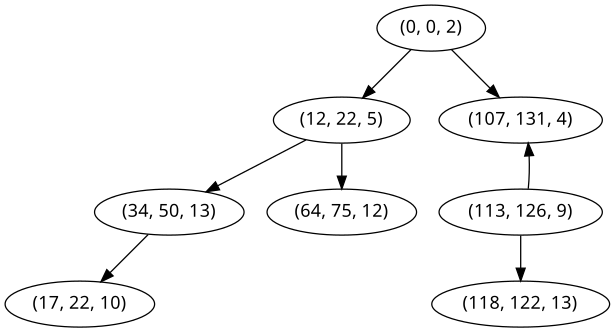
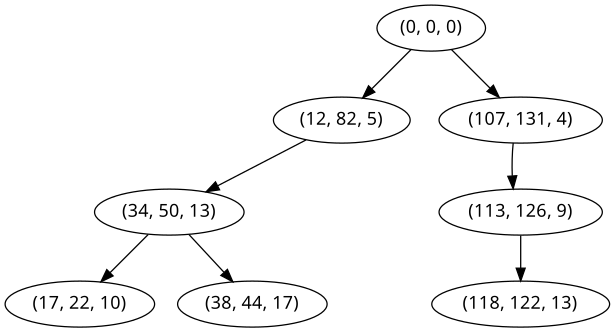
  digraph {
    fontname="Noto Sans"
    node [fontname="Noto Sans"]
    edge [fontname="Noto Sans"]
-   "(0, 0, 0)" [label="(0, 0, 2)"]
-   "(12, 82, 5)" [label="(12, 22, 5)"]
+   "(0, 0, 0)"
+   "(12, 82, 5)"
    "(107, 131, 4)"
    "(34, 50, 13)"
-   "(64, 75, 12)"
    "(113, 126, 9)"
    "(17, 22, 10)"
+   "(38, 44, 17)"
    "(118, 122, 13)"
    "(0, 0, 0)" -> "(12, 82, 5)"
    "(0, 0, 0)" -> "(107, 131, 4)"
    "(12, 82, 5)" -> "(34, 50, 13)"
-   "(12, 82, 5)" -> "(64, 75, 12)"
-   "(113, 126, 9)" -> "(107, 131, 4)"
+   "(107, 131, 4)" -> "(113, 126, 9)"
    "(34, 50, 13)" -> "(17, 22, 10)"
+   "(34, 50, 13)" -> "(38, 44, 17)"
    "(113, 126, 9)" -> "(118, 122, 13)"
  }
